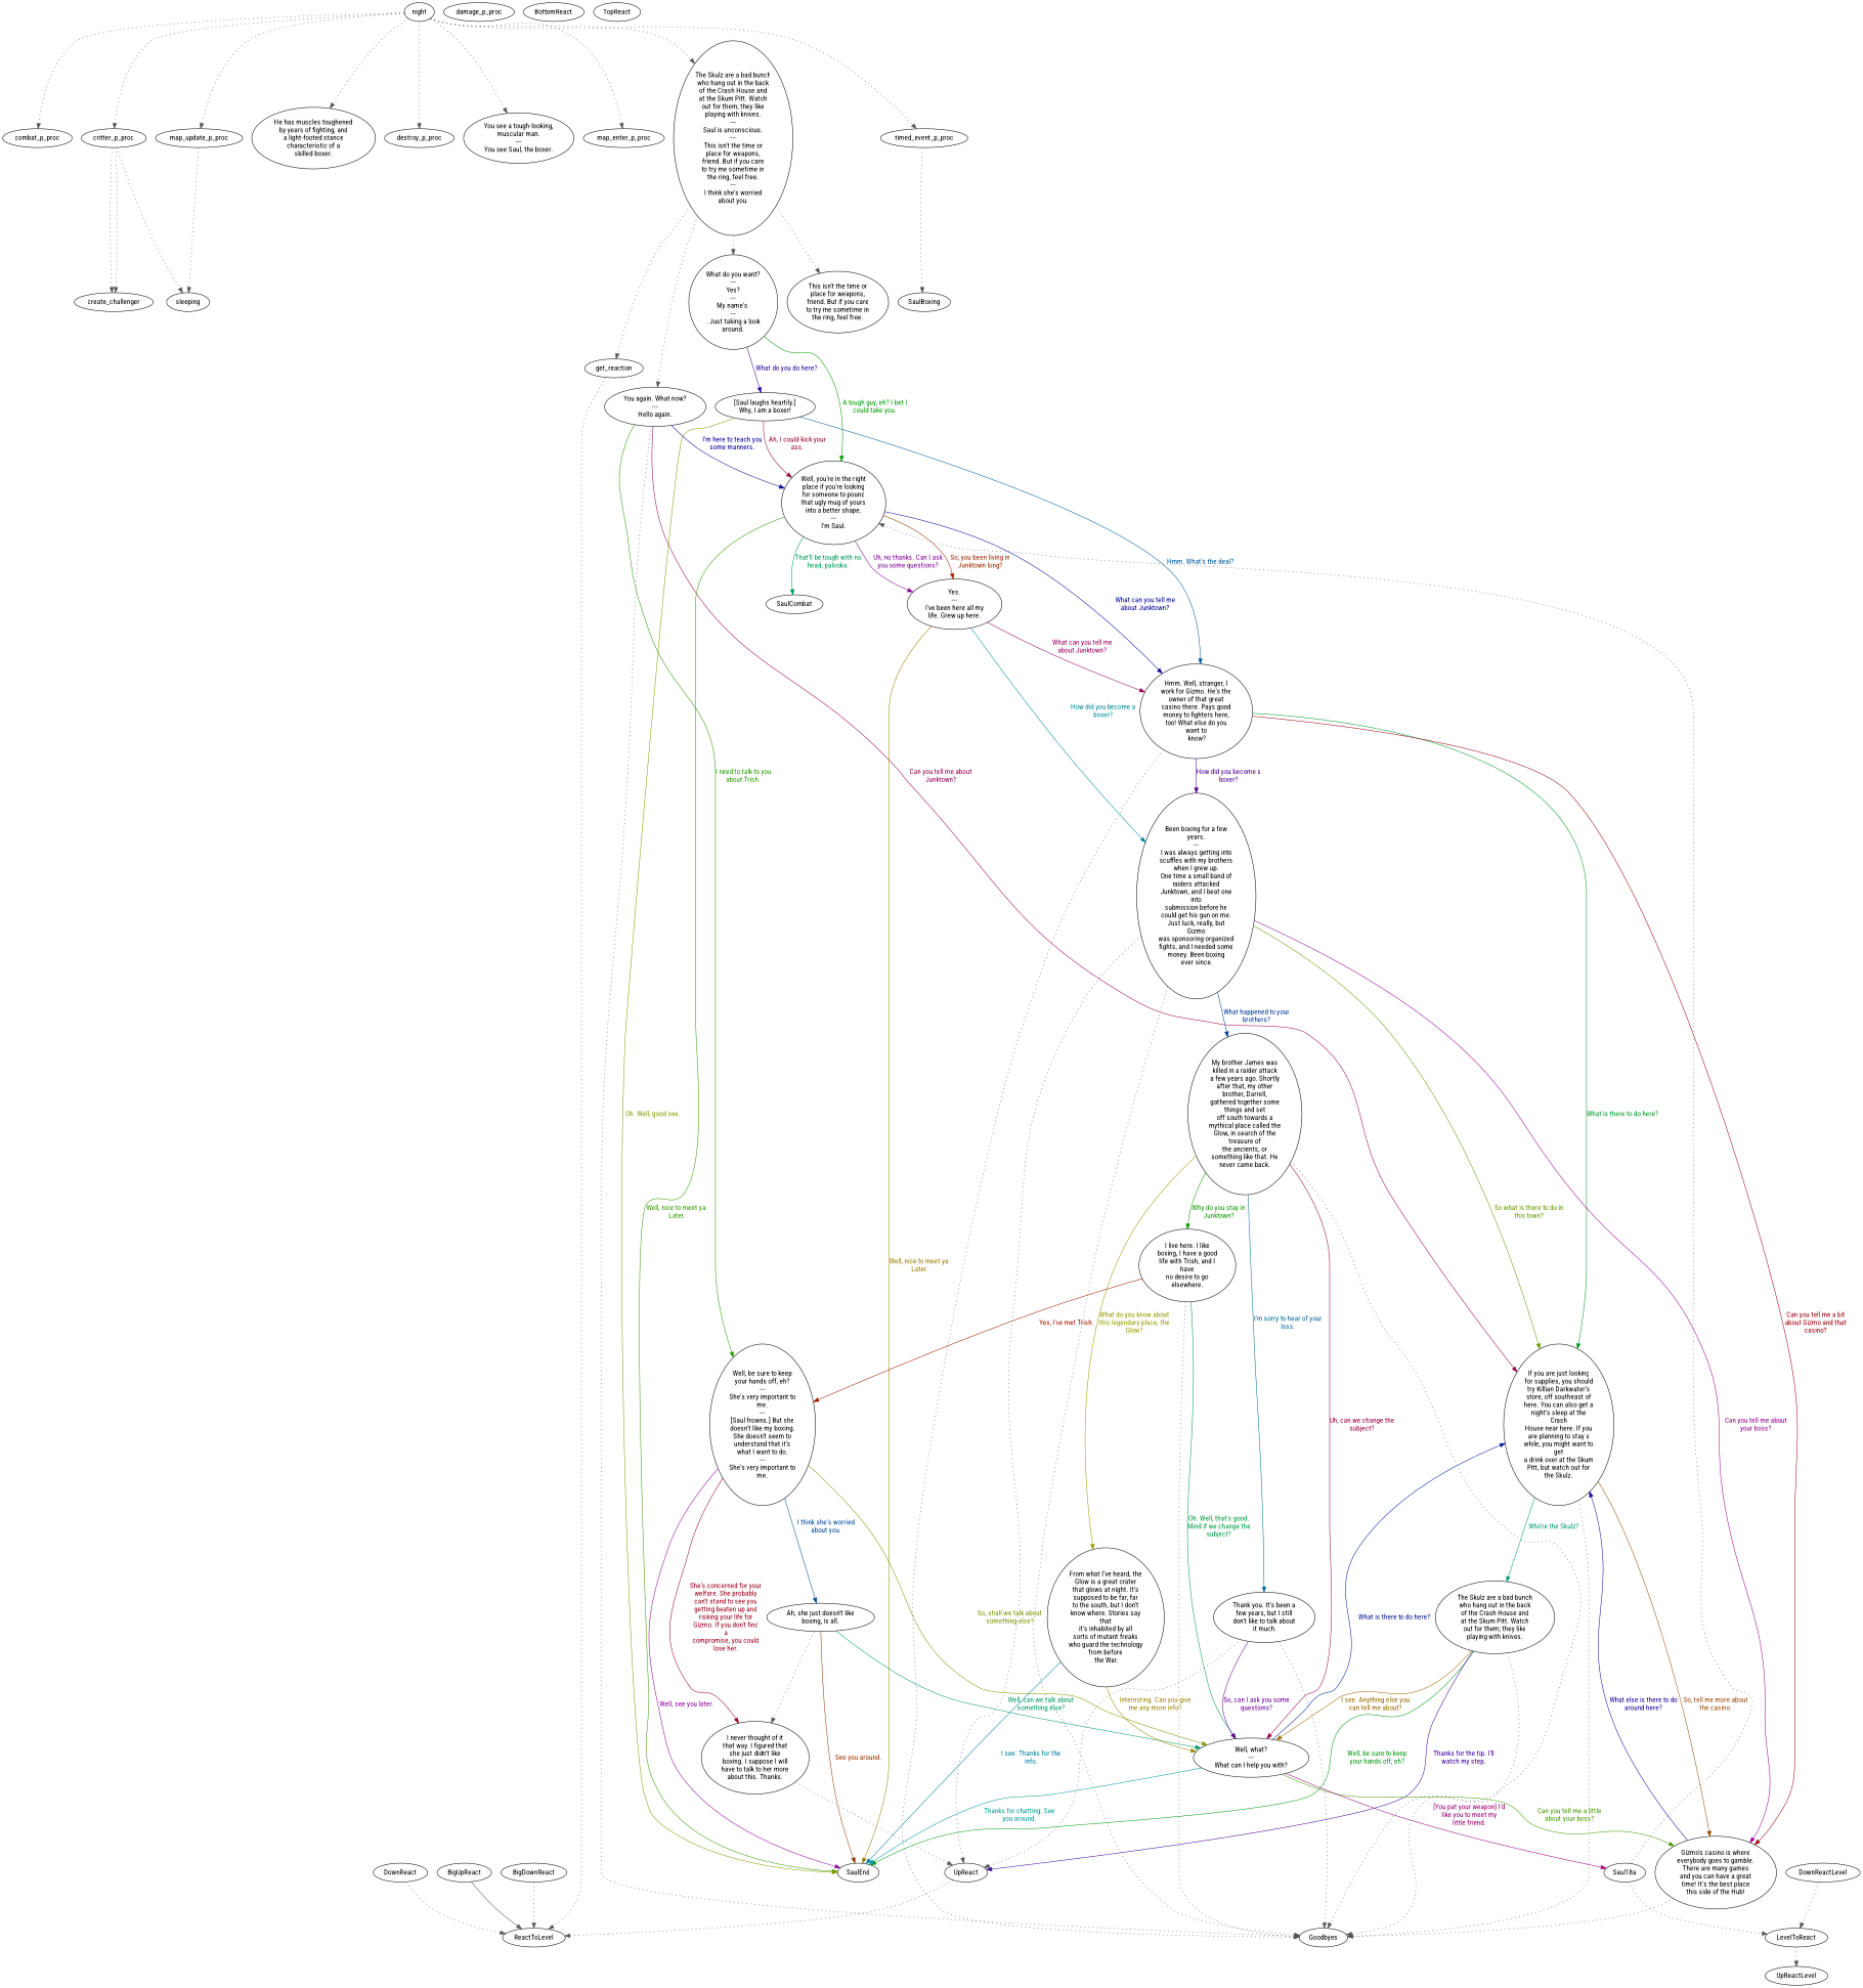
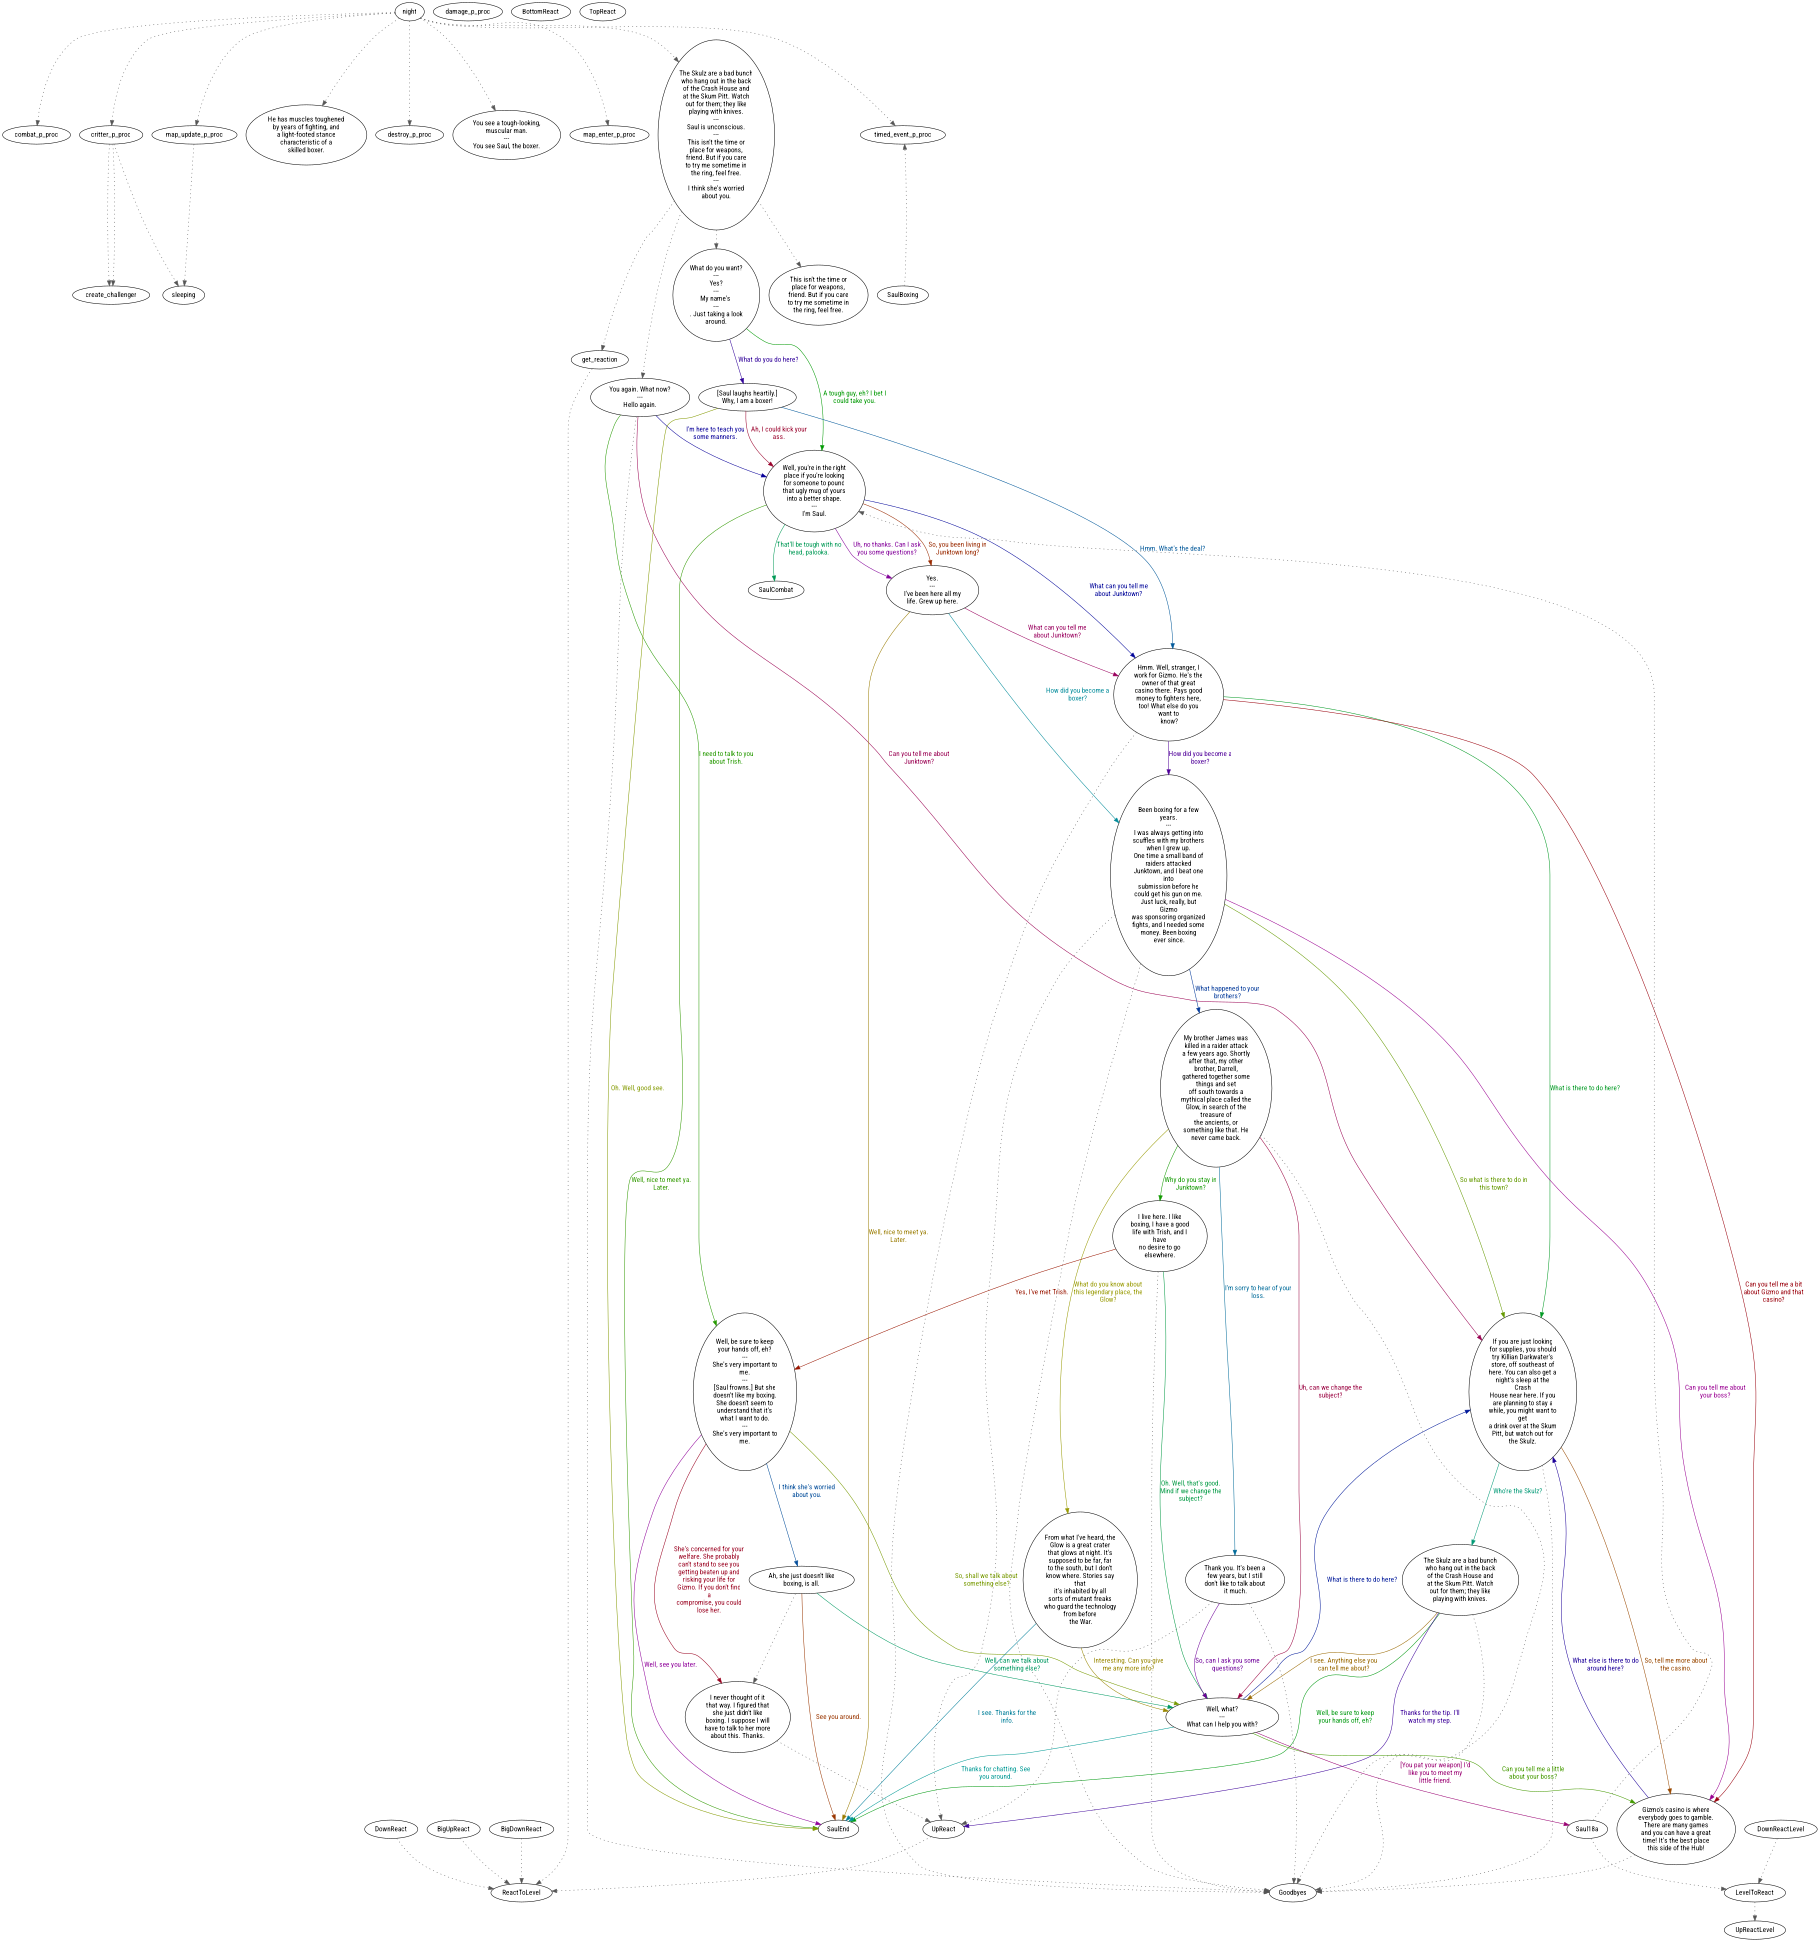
  digraph {
    fontname="Roboto Condensed"
    node [color="#000000" fillcolor="#FFFFFF" fontname="Roboto Condensed" style=filled]
    edge [color="#555555" fontname="Roboto Condensed"]
    n1 [label=night]
    combat_p_proc
    critter_p_proc
    n4 [label="He has muscles toughened\nby years of fighting, and\na light-footed stance\ncharacteristic of a\nskilled boxer."]
    destroy_p_proc
    n6 [label="You see a tough-looking,\nmuscular man.\n---\nYou see Saul, the boxer."]
    map_enter_p_proc
    map_update_p_proc
    n9 [label="The Skulz are a bad bunch\nwho hang out in the back\nof the Crash House and\nat the Skum Pitt. Watch\nout for them; they like\nplaying with knives.\n---\nSaul is unconscious.\n---\nThis isn't the time or\nplace for weapons,\nfriend. But if you care\nto try me sometime in\nthe ring, feel free.\n---\nI think she's worried\nabout you."]
    timed_event_p_proc
    create_challenger
    sleeping
    get_reaction
    n14 [label="This isn't the time or\nplace for weapons,\nfriend. But if you care\nto try me sometime in\nthe ring, feel free."]
    n15 [label="You again. What now?\n---\nHello again."]
    n16 [label="What do you want?\n---\nYes?\n---\nMy name's \n---\n. Just taking a look\naround."]
    SaulBoxing
    ReactToLevel
    n19 [label="Well, you're in the right\nplace if you're looking\nfor someone to pound\nthat ugly mug of yours\ninto a better shape.\n---\nI'm Saul."]
    Goodbyes
    n21 [label="If you are just looking\nfor supplies, you should\ntry Killian Darkwater's\nstore, off southeast of\nhere. You can also get a\nnight's sleep at the\nCrash\nHouse near here. If you\nare planning to stay a\nwhile, you might want to\nget\na drink over at the Skum\nPitt, but watch out for\nthe Skulz."]
    n22 [label="Well, be sure to keep\nyour hands off, eh?\n---\nShe's very important to\nme.\n---\n[Saul frowns.] But she\ndoesn't like my boxing.\nShe doesn't seem to\nunderstand that it's\nwhat I want to do.\n---\nShe's very important to\nme."]
    n23 [label="[Saul laughs heartily.]\nWhy, I am a boxer!"]
    n24 [label="Hmm. Well, stranger, I\nwork for Gizmo. He's the\nowner of that great\ncasino there. Pays good\nmoney to fighters here,\ntoo! What else do you\nwant to\n know?"]
    SaulEnd
    n26 [label="Yes.\n---\nI've been here all my\nlife. Grew up here."]
    SaulCombat
    n28 [label="Gizmo's casino is where\neverybody goes to gamble.\nThere are many games\nand you can have a great\ntime! It's the best place\nthis side of the Hub!"]
    n29 [label="The Skulz are a bad bunch\nwho hang out in the back\nof the Crash House and\nat the Skum Pitt. Watch\nout for them; they like\nplaying with knives."]
    n30 [label="Well, what?\n---\nWhat can I help you with?"]
    n31 [label="I never thought of it\nthat way. I figured that\nshe just didn't like\nboxing. I suppose I will\nhave to talk to her more\nabout this. Thanks."]
    n32 [label="Ah, she just doesn't like\nboxing, is all."]
    damage_p_proc
    n34 [label="Been boxing for a few\nyears.\n---\nI was always getting into\nscuffles with my brothers\nwhen I grew up.\nOne time a small band of\nraiders attacked\nJunktown, and I beat one\ninto\nsubmission before he\ncould get his gun on me.\nJust luck, really, but\nGizmo\nwas sponsoring organized\nfights, and I needed some\nmoney. Been boxing\n ever since."]
    UpReact
    n36 [label="My brother James was\nkilled in a raider attack\na few years ago. Shortly\nafter that, my other\nbrother, Darrell,\ngathered together some\nthings and set\noff south towards a\nmythical place called the\nGlow, in search of the\ntreasure of\nthe ancients, or\nsomething like that. He\nnever came back."]
    n37 [label="I live here. I like\nboxing, I have a good\nlife with Trish, and I\nhave\nno desire to go\nelsewhere."]
    n38 [label="Thank you. It's been a\nfew years, but I still\ndon't like to talk about\n it much."]
    n39 [label="From what I've heard, the\nGlow is a great crater\nthat glows at night. It's\nsupposed to be far, far\nto the south, but I don't\nknow where. Stories say\nthat\nit's inhabited by all\nsorts of mutant freaks\nwho guard the technology\nfrom before\n the War."]
    Saul18a
    LevelToReact
    UpReactLevel
    DownReact
    BottomReact
    TopReact
    BigUpReact
    BigDownReact
    DownReactLevel
    n1 -> combat_p_proc [style=dotted]
    n1 -> critter_p_proc [style=dotted]
    n1 -> n4 [style=dotted]
    n1 -> destroy_p_proc [style=dotted]
    n1 -> n6 [style=dotted]
    n1 -> map_enter_p_proc [style=dotted]
    n1 -> map_update_p_proc [style=dotted]
    n1 -> n9 [style=dotted]
    n1 -> timed_event_p_proc [style=dotted]
    critter_p_proc -> create_challenger [style=dotted]
    critter_p_proc -> create_challenger [style=dotted]
    critter_p_proc -> sleeping [style=dotted]
    map_update_p_proc -> sleeping [style=dotted]
    n9 -> get_reaction [style=dotted]
    n9 -> n14 [style=dotted]
    n9 -> n15 [style=dotted]
    n9 -> n16 [style=dotted]
-   timed_event_p_proc -> SaulBoxing [style=dotted]
+   SaulBoxing -> timed_event_p_proc [style=dotted]
    get_reaction -> ReactToLevel [style=dotted]
    n15 -> n19 [color="#080099" fontcolor="#080099" label="I'm here to teach you\nsome manners."]
    n15 -> Goodbyes [style=dotted]
    n15 -> n21 [color="#990051" fontcolor="#990051" label="Can you tell me about\nJunktown?"]
    n15 -> n22 [color="#259900" fontcolor="#259900" label="I need to talk to you\nabout Trish."]
    n16 -> n19 [color="#009902" fontcolor="#009902" label="A tough guy, eh? I bet I\ncould take you."]
    n16 -> n23 [color="#2F0099" fontcolor="#2F0099" label="What do you do here?"]
    n19 -> n24 [color="#000499" fontcolor="#000499" label="What can you tell me\nabout Junktown?"]
    n19 -> SaulEnd [color="#319900" fontcolor="#319900" label="Well, nice to meet ya.\nLater."]
    n19 -> n26 [color="#820099" fontcolor="#820099" label="Uh, no thanks. Can I ask\nyou some questions?"]
    n19 -> n26 [color="#992900" fontcolor="#992900" label="So, you been living in\nJunktown long?"]
    n19 -> SaulCombat [color="#009955" fontcolor="#009955" label="That'll be tough with no\nhead, palooka."]
    n21 -> Goodbyes [style=dotted]
    n21 -> n28 [color="#994800" fontcolor="#994800" label="So, tell me more about\nthe casino."]
    n21 -> n29 [color="#009975" fontcolor="#009975" label="Who're the Skulz?"]
    n22 -> SaulEnd [color="#8E0099" fontcolor="#8E0099" label="Well, see you later."]
    n22 -> n30 [color="#779900" fontcolor="#779900" label="So, shall we talk about\nsomething else?"]
    n22 -> n31 [color="#99001E" fontcolor="#99001E" label="She's concerned for your\nwelfare. She probably\ncan't stand to see you\ngetting beaten up and\nrisking your life for\nGizmo. If you don't find\na\ncompromise, you could\nlose her."]
    n22 -> n32 [color="#004B99" fontcolor="#004B99" label="I think she's worried\nabout you."]
    n23 -> n19 [color="#99002A" fontcolor="#99002A" label="Ah, I could kick your\nass."]
    n23 -> n24 [color="#005799" fontcolor="#005799" label="Hmm. What's the deal?"]
    n23 -> SaulEnd [color="#839900" fontcolor="#839900" label="Oh. Well, good see."]
    n24 -> Goodbyes [style=dotted]
    n24 -> n21 [color="#009922" fontcolor="#009922" label="What is there to do here?"]
    n24 -> n28 [color="#99000B" fontcolor="#99000B" label="Can you tell me a bit\nabout Gizmo and that\ncasino?"]
    n24 -> n34 [color="#4F0099" fontcolor="#4F0099" label="How did you become a\nboxer?"]
    n26 -> n24 [color="#99005D" fontcolor="#99005D" label="What can you tell me\nabout Junktown?"]
    n26 -> SaulEnd [color="#997B00" fontcolor="#997B00" label="Well, nice to meet ya.\nLater."]
    n26 -> n34 [color="#008A99" fontcolor="#008A99" label="How did you become a\nboxer?"]
    n28 -> Goodbyes [style=dotted]
    n28 -> n21 [color="#1C0099" fontcolor="#1C0099" label="What else is there to do\naround here?"]
    n29 -> Goodbyes [style=dotted]
    n29 -> SaulEnd [color="#00990F" fontcolor="#00990F" label="Well, be sure to keep\nyour hands off, eh?"]
    n29 -> n30 [color="#996800" fontcolor="#996800" label="I see. Anything else you\ncan tell me about?"]
    n29 -> UpReact [color="#3B0099" fontcolor="#3B0099" label="Thanks for the tip. I'll\nwatch my step."]
    n30 -> n21 [color="#001899" fontcolor="#001899" label="What is there to do here?"]
    n30 -> SaulEnd [color="#009994" fontcolor="#009994" label="Thanks for chatting. See\nyou around."]
    n30 -> n28 [color="#449900" fontcolor="#449900" label="Can you tell me a little\nabout your boss?"]
    n30 -> Saul18a [color="#990071" fontcolor="#990071" label="[You pat your weapon] I'd\nlike you to meet my\nlittle friend."]
    n31 -> UpReact [style=dotted]
    n32 -> SaulEnd [color="#993500" fontcolor="#993500" label="See you around."]
    n32 -> n30 [color="#009961" fontcolor="#009961" label="Well, can we talk about\nsomething else?"]
    n32 -> n31 [style=dotted]
    n34 -> Goodbyes [style=dotted]
    n34 -> n21 [color="#649900" fontcolor="#649900" label="So what is there to do in\nthis town?"]
    n34 -> n28 [color="#990091" fontcolor="#990091" label="Can you tell me about\nyour boss?"]
    n34 -> UpReact [style=dotted]
    n34 -> n36 [color="#003799" fontcolor="#003799" label="What happened to your\nbrothers?"]
    UpReact -> ReactToLevel [style=dotted]
    n36 -> Goodbyes [style=dotted]
    n36 -> n30 [color="#99003E" fontcolor="#99003E" label="Uh, can we change the\nsubject?"]
    n36 -> n37 [color="#119900" fontcolor="#119900" label="Why do you stay in\nJunktown?"]
    n36 -> n38 [color="#006A99" fontcolor="#006A99" label="I'm sorry to hear of your\nloss."]
    n36 -> n39 [color="#979900" fontcolor="#979900" label="What do you know about\nthis legendary place, the\nGlow?"]
    n37 -> Goodbyes [style=dotted]
    n37 -> n22 [color="#991500" fontcolor="#991500" label="Yes, I've met Trish."]
    n37 -> n30 [color="#009942" fontcolor="#009942" label="Oh. Well, that's good.\nMind if we change the\nsubject?"]
    n38 -> Goodbyes [style=dotted]
    n38 -> n30 [color="#6E0099" fontcolor="#6E0099" label="So, can I ask you some\nquestions?"]
    n38 -> UpReact [style=dotted]
    n39 -> SaulEnd [color="#007E99" fontcolor="#007E99" label="I see. Thanks for the\ninfo."]
    n39 -> n30 [color="#998700" fontcolor="#998700" label="Interesting. Can you give\nme any more info?"]
    Saul18a -> n19 [style=dotted]
    Saul18a -> LevelToReact [style=dotted]
    LevelToReact -> UpReactLevel [style=dotted]
    DownReact -> ReactToLevel [style=dotted]
-   BigUpReact -> ReactToLevel [style=solid]
+   BigUpReact -> ReactToLevel [style=dotted]
    BigDownReact -> ReactToLevel [style=dotted]
    DownReactLevel -> LevelToReact [style=dotted]
  }
